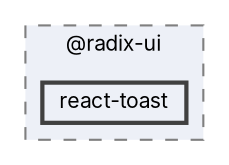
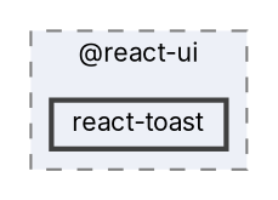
  digraph {
    compound=true
    fontname=Inter
    n1 [color=grey25 fillcolor="#edf0f7" fontname=Inter fontsize=10 height=0.2 label="react-toast" shape=box style="filled,bold" width=0.4]
    subgraph cluster_1 {
      bgcolor="#edf0f7"
      fontsize=10
-     label="@radix-ui"
+     label="@react-ui"
      pencolor=grey50
      style="filled,dashed"
      n1
    }
  }
